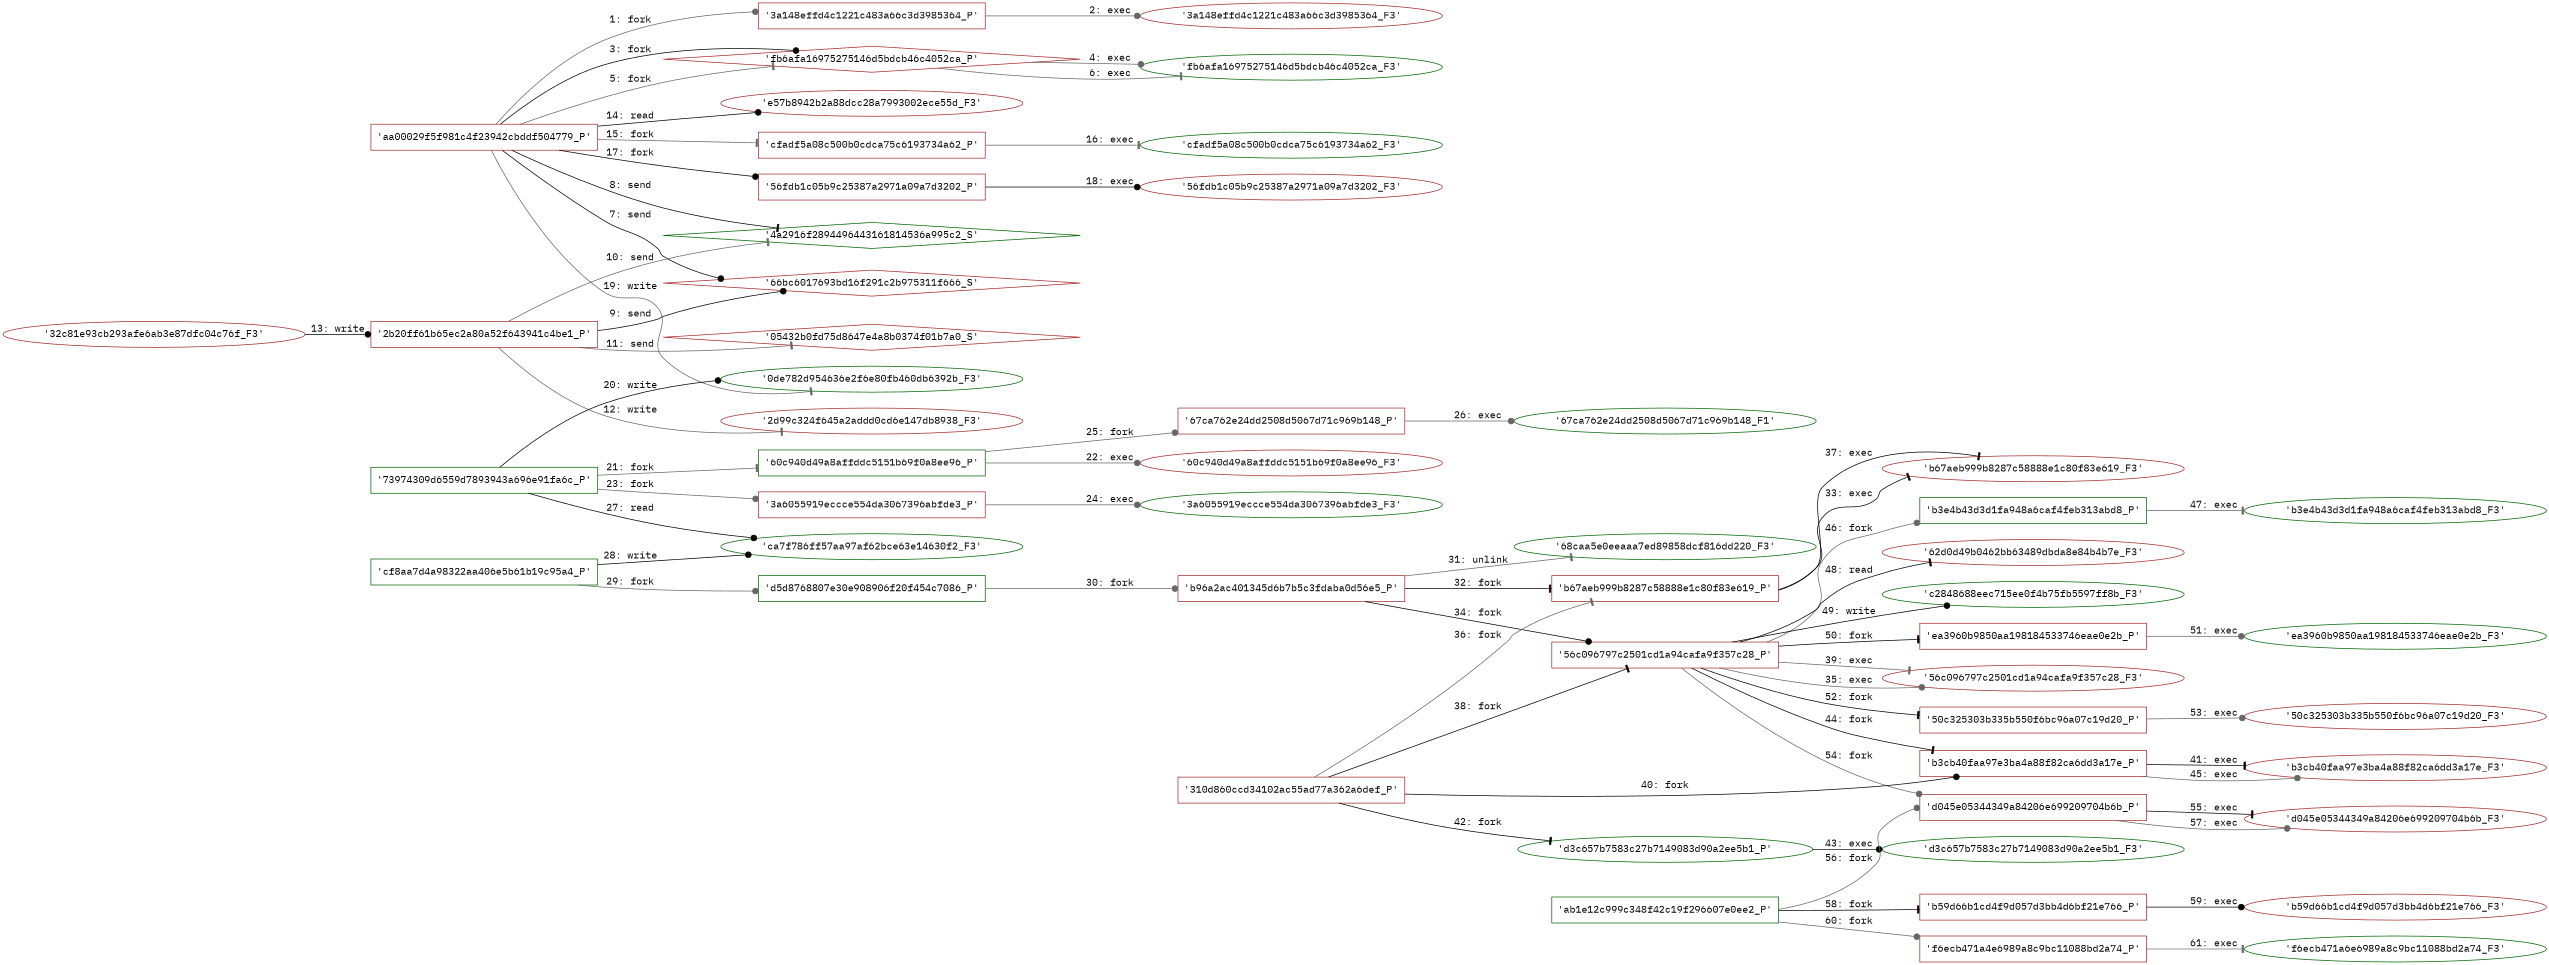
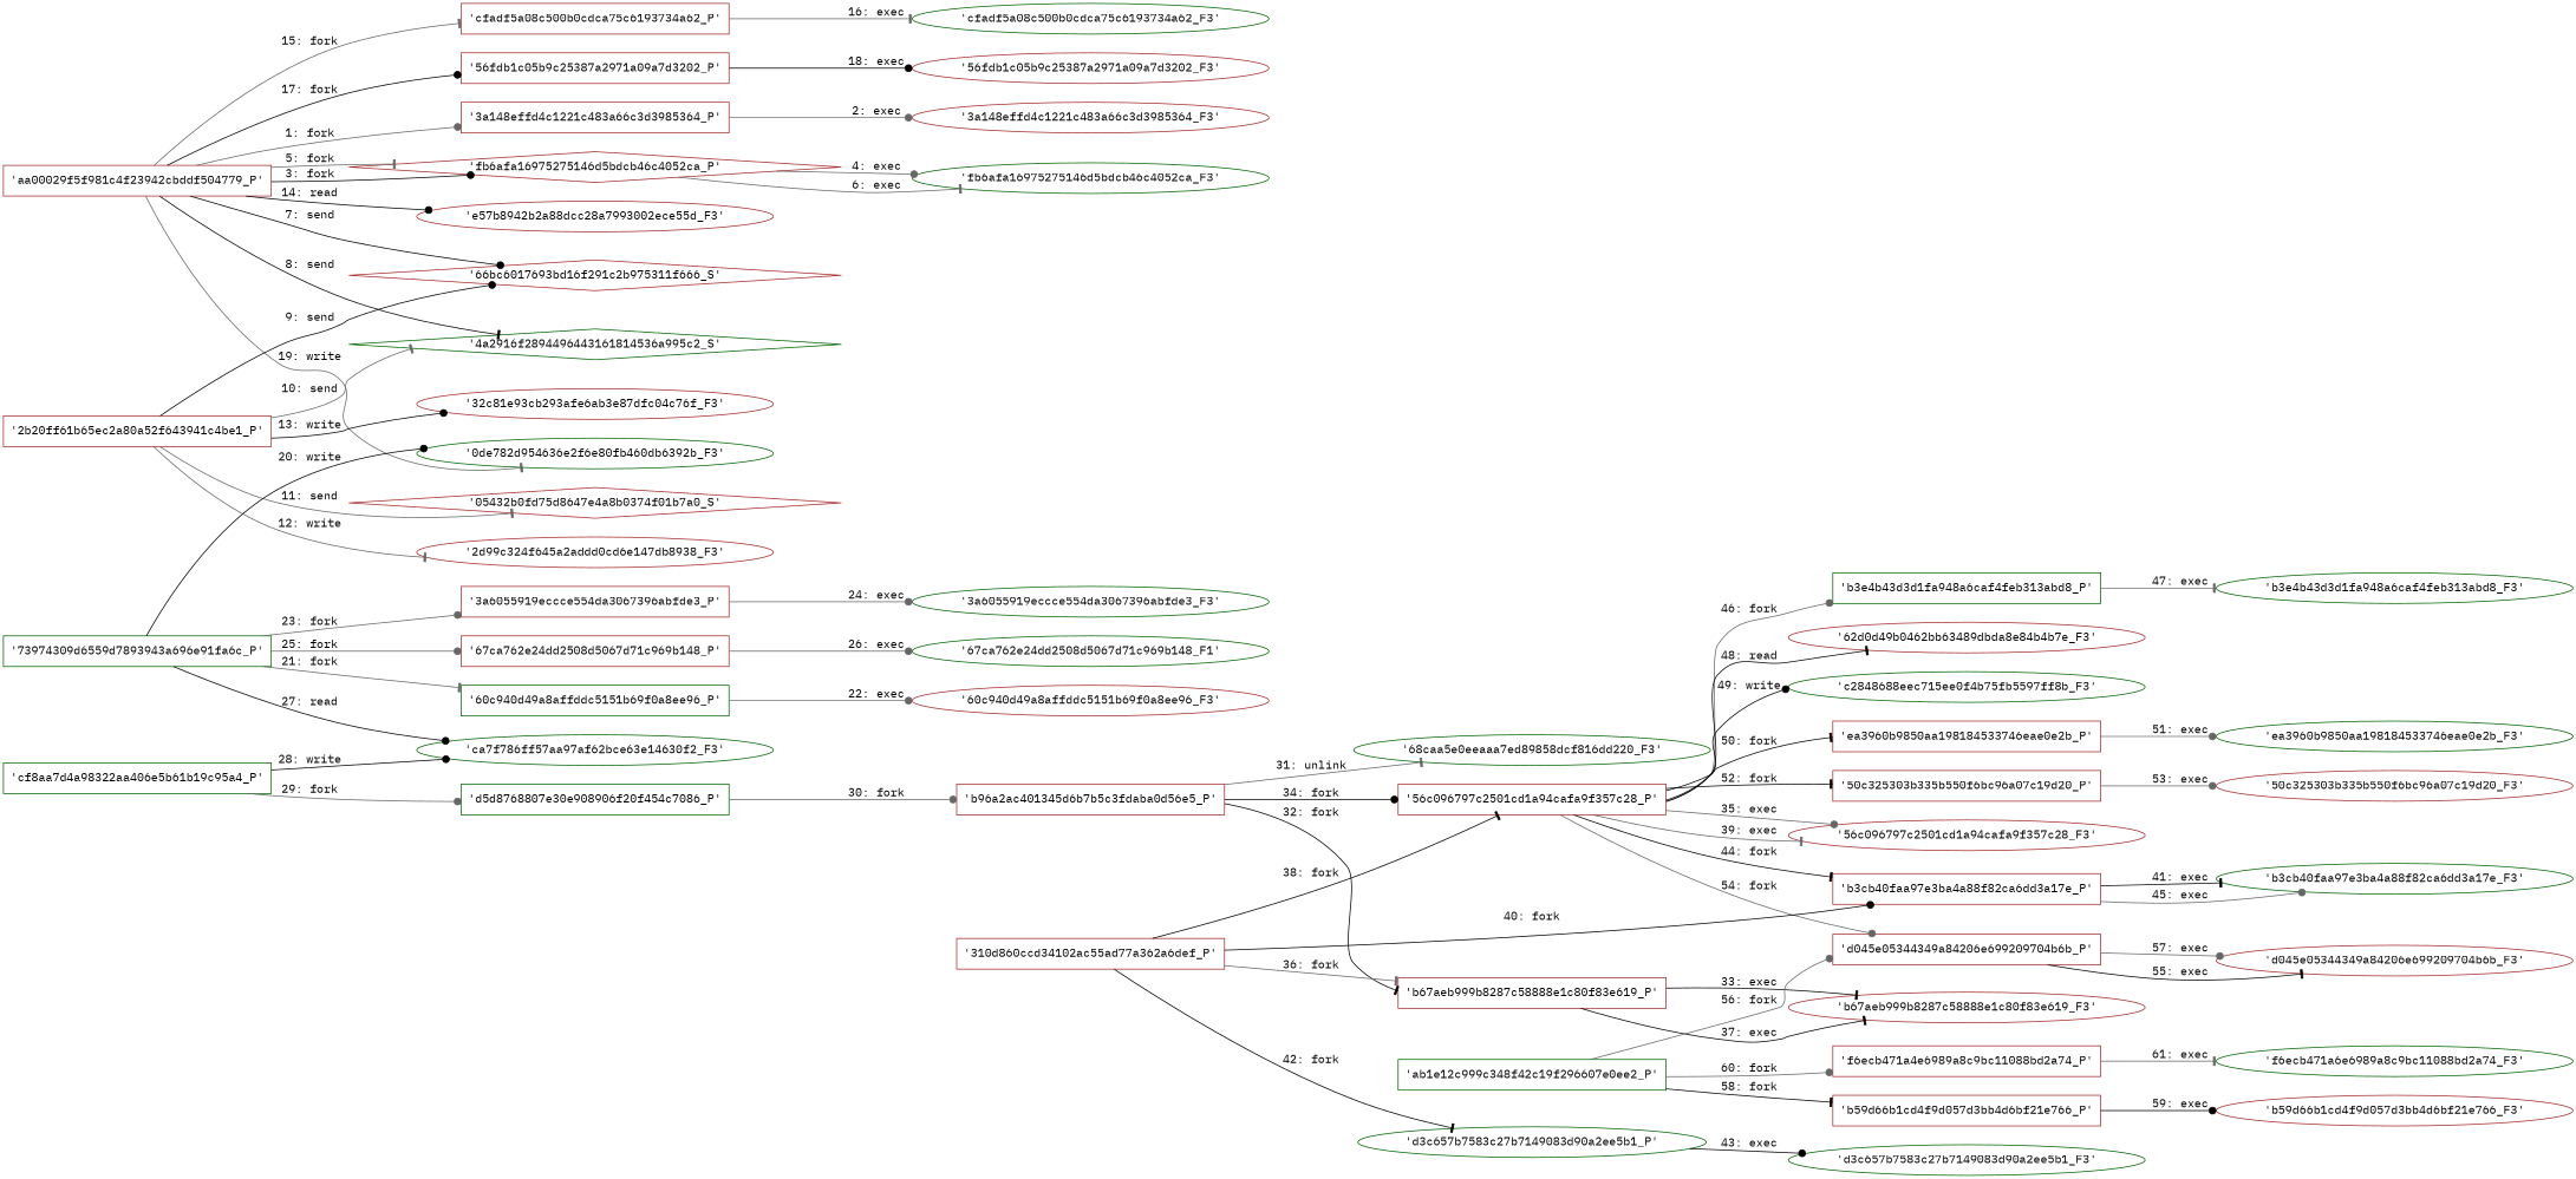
  digraph {
    engine=neato
    fixedsize=false
    fontname="IBM Plex Mono"
    fontsize=10
    nodesep=0.3
    rankdir=LR
    ranksep=0
    splines=true
    node [color=brown fontname="IBM Plex Mono" node_type=Process shape=ellipse]
    edge [arrowhead=dot color=gray40 fontname="IBM Plex Mono"]
    "'aa00029f5f981c4f23942cbddf504779_P'" [shape=box]
    "'3a148effd4c1221c483a66c3d3985364_P'" [shape=box]
    "'fb6afa16975275146d5bdcb46c4052ca_P'" [shape=diamond]
    "'66bc6017693bd16f291c2b975311f666_S'" [node_type=Socket shape=diamond]
    "'4a2916f2894496443161814536a995c2_S'" [color=darkgreen node_type=Socket shape=diamond]
    "'e57b8942b2a88dcc28a7993002ece55d_F3'" [node_type=file]
    "'cfadf5a08c500b0cdca75c6193734a62_P'" [shape=box]
    "'56fdb1c05b9c25387a2971a09a7d3202_P'" [shape=box]
    "'0de782d954636e2f6e80fb460db6392b_F3'" [color=darkgreen node_type=file]
    "'3a148effd4c1221c483a66c3d3985364_F3'" [node_type=File]
    "'fb6afa16975275146d5bdcb46c4052ca_F3'" [color=darkgreen node_type=File]
    "'cfadf5a08c500b0cdca75c6193734a62_F3'" [color=darkgreen node_type=File]
    "'56fdb1c05b9c25387a2971a09a7d3202_F3'" [node_type=File]
    "'2b20ff61b65ec2a80a52f643941c4be1_P'" [shape=box]
    "'05432b0fd75d8647e4a8b0374f01b7a0_S'" [node_type=Socket shape=diamond]
    "'2d99c324f645a2addd0cd6e147db8938_F3'" [node_type=file]
    "'32c81e93cb293afe6ab3e87dfc04c76f_F3'" [node_type=file]
    "'73974309d6559d7893943a696e91fa6c_P'" [color=darkgreen shape=box]
    "'60c940d49a8affddc5151b69f0a8ee96_P'" [color=darkgreen shape=box]
    "'3a6055919eccce554da3067396abfde3_P'" [shape=box]
    "'67ca762e24dd2508d5067d71c969b148_P'" [shape=box]
    "'ca7f786ff57aa97af62bce63e14630f2_F3'" [color=darkgreen node_type=file]
    "'60c940d49a8affddc5151b69f0a8ee96_F3'" [node_type=File]
    "'3a6055919eccce554da3067396abfde3_F3'" [color=darkgreen node_type=File]
    "'67ca762e24dd2508d5067d71c969b148_F1'" [color=darkgreen node_type=File]
    "'cf8aa7d4a98322aa406e5b61b19c95a4_P'" [color=darkgreen shape=box]
    "'d5d8768807e30e908906f20f454c7086_P'" [color=darkgreen shape=box]
    "'b96a2ac401345d6b7b5c3fdaba0d56e5_P'" [shape=box]
    "'68caa5e0eeaaa7ed89858dcf816dd220_F3'" [color=darkgreen node_type=file]
    "'b67aeb999b8287c58888e1c80f83e619_P'" [shape=box]
    "'56c096797c2501cd1a94cafa9f357c28_P'" [shape=box]
    "'b67aeb999b8287c58888e1c80f83e619_F3'" [node_type=File]
    "'56c096797c2501cd1a94cafa9f357c28_F3'" [node_type=File]
    "'b3cb40faa97e3ba4a88f82ca6dd3a17e_P'" [shape=box]
    "'b3e4b43d3d1fa948a6caf4feb313abd8_P'" [color=darkgreen shape=box]
    "'62d0d49b0462bb63489dbda8e84b4b7e_F3'" [node_type=file]
    "'c2848688eec715ee0f4b75fb5597ff8b_F3'" [color=darkgreen node_type=file]
    "'ea3960b9850aa198184533746eae0e2b_P'" [shape=box]
    "'50c325303b335b550f6bc96a07c19d20_P'" [shape=box]
    "'d045e05344349a84206e699209704b6b_P'" [shape=box]
-   "'b3cb40faa97e3ba4a88f82ca6dd3a17e_F3'" [node_type=File]
+   "'b3cb40faa97e3ba4a88f82ca6dd3a17e_F3'" [color=darkgreen node_type=File]
    "'b3e4b43d3d1fa948a6caf4feb313abd8_F3'" [color=darkgreen node_type=File]
    "'ea3960b9850aa198184533746eae0e2b_F3'" [color=darkgreen node_type=File]
    "'50c325303b335b550f6bc96a07c19d20_F3'" [node_type=File]
    "'d045e05344349a84206e699209704b6b_F3'" [node_type=File]
    "'310d860ccd34102ac55ad77a362a6def_P'" [shape=box]
    "'d3c657b7583c27b7149083d90a2ee5b1_P'" [color=darkgreen]
    "'d3c657b7583c27b7149083d90a2ee5b1_F3'" [color=darkgreen node_type=File]
    "'ab1e12c999c348f42c19f296607e0ee2_P'" [color=darkgreen shape=box]
    "'b59d66b1cd4f9d057d3bb4d6bf21e766_P'" [shape=box]
    "'f6ecb471a4e6989a8c9bc11088bd2a74_P'" [shape=box]
    "'b59d66b1cd4f9d057d3bb4d6bf21e766_F3'" [node_type=File]
    n53 [color=darkgreen label="'f6ecb471a6e6989a8c9bc11088bd2a74_F3'" node_type=File]
    "'aa00029f5f981c4f23942cbddf504779_P'" -> "'3a148effd4c1221c483a66c3d3985364_P'" [label="1: fork"]
    "'aa00029f5f981c4f23942cbddf504779_P'" -> "'fb6afa16975275146d5bdcb46c4052ca_P'" [color=black label="3: fork"]
    "'aa00029f5f981c4f23942cbddf504779_P'" -> "'fb6afa16975275146d5bdcb46c4052ca_P'" [arrowhead=tee label="5: fork"]
    "'aa00029f5f981c4f23942cbddf504779_P'" -> "'66bc6017693bd16f291c2b975311f666_S'" [color=black label="7: send"]
    "'aa00029f5f981c4f23942cbddf504779_P'" -> "'4a2916f2894496443161814536a995c2_S'" [arrowhead=tee color=black label="8: send"]
    "'aa00029f5f981c4f23942cbddf504779_P'" -> "'e57b8942b2a88dcc28a7993002ece55d_F3'" [color=black label="14: read"]
    "'aa00029f5f981c4f23942cbddf504779_P'" -> "'cfadf5a08c500b0cdca75c6193734a62_P'" [arrowhead=tee label="15: fork"]
    "'aa00029f5f981c4f23942cbddf504779_P'" -> "'56fdb1c05b9c25387a2971a09a7d3202_P'" [color=black label="17: fork"]
    "'aa00029f5f981c4f23942cbddf504779_P'" -> "'0de782d954636e2f6e80fb460db6392b_F3'" [arrowhead=tee label="19: write"]
    "'3a148effd4c1221c483a66c3d3985364_P'" -> "'3a148effd4c1221c483a66c3d3985364_F3'" [label="2: exec"]
    "'fb6afa16975275146d5bdcb46c4052ca_P'" -> "'fb6afa16975275146d5bdcb46c4052ca_F3'" [label="4: exec"]
    "'fb6afa16975275146d5bdcb46c4052ca_P'" -> "'fb6afa16975275146d5bdcb46c4052ca_F3'" [arrowhead=tee label="6: exec"]
    "'cfadf5a08c500b0cdca75c6193734a62_P'" -> "'cfadf5a08c500b0cdca75c6193734a62_F3'" [arrowhead=tee label="16: exec"]
    "'56fdb1c05b9c25387a2971a09a7d3202_P'" -> "'56fdb1c05b9c25387a2971a09a7d3202_F3'" [color=black label="18: exec"]
    "'2b20ff61b65ec2a80a52f643941c4be1_P'" -> "'66bc6017693bd16f291c2b975311f666_S'" [color=black label="9: send"]
    "'2b20ff61b65ec2a80a52f643941c4be1_P'" -> "'4a2916f2894496443161814536a995c2_S'" [arrowhead=tee label="10: send"]
    "'2b20ff61b65ec2a80a52f643941c4be1_P'" -> "'05432b0fd75d8647e4a8b0374f01b7a0_S'" [arrowhead=tee label="11: send"]
    "'2b20ff61b65ec2a80a52f643941c4be1_P'" -> "'2d99c324f645a2addd0cd6e147db8938_F3'" [arrowhead=tee label="12: write"]
-   "'32c81e93cb293afe6ab3e87dfc04c76f_F3'" -> "'2b20ff61b65ec2a80a52f643941c4be1_P'" [color=black label="13: write"]
+   "'2b20ff61b65ec2a80a52f643941c4be1_P'" -> "'32c81e93cb293afe6ab3e87dfc04c76f_F3'" [color=black label="13: write"]
    "'73974309d6559d7893943a696e91fa6c_P'" -> "'0de782d954636e2f6e80fb460db6392b_F3'" [color=black label="20: write"]
    "'73974309d6559d7893943a696e91fa6c_P'" -> "'60c940d49a8affddc5151b69f0a8ee96_P'" [arrowhead=tee label="21: fork"]
    "'73974309d6559d7893943a696e91fa6c_P'" -> "'3a6055919eccce554da3067396abfde3_P'" [label="23: fork"]
-   "'60c940d49a8affddc5151b69f0a8ee96_P'" -> "'67ca762e24dd2508d5067d71c969b148_P'" [label="25: fork"]
+   "'73974309d6559d7893943a696e91fa6c_P'" -> "'67ca762e24dd2508d5067d71c969b148_P'" [label="25: fork"]
    "'73974309d6559d7893943a696e91fa6c_P'" -> "'ca7f786ff57aa97af62bce63e14630f2_F3'" [color=black label="27: read"]
    "'60c940d49a8affddc5151b69f0a8ee96_P'" -> "'60c940d49a8affddc5151b69f0a8ee96_F3'" [label="22: exec"]
    "'3a6055919eccce554da3067396abfde3_P'" -> "'3a6055919eccce554da3067396abfde3_F3'" [label="24: exec"]
    "'67ca762e24dd2508d5067d71c969b148_P'" -> "'67ca762e24dd2508d5067d71c969b148_F1'" [label="26: exec"]
    "'cf8aa7d4a98322aa406e5b61b19c95a4_P'" -> "'ca7f786ff57aa97af62bce63e14630f2_F3'" [color=black label="28: write"]
    "'cf8aa7d4a98322aa406e5b61b19c95a4_P'" -> "'d5d8768807e30e908906f20f454c7086_P'" [label="29: fork"]
    "'d5d8768807e30e908906f20f454c7086_P'" -> "'b96a2ac401345d6b7b5c3fdaba0d56e5_P'" [label="30: fork"]
    "'b96a2ac401345d6b7b5c3fdaba0d56e5_P'" -> "'68caa5e0eeaaa7ed89858dcf816dd220_F3'" [arrowhead=tee label="31: unlink"]
    "'b96a2ac401345d6b7b5c3fdaba0d56e5_P'" -> "'b67aeb999b8287c58888e1c80f83e619_P'" [arrowhead=tee color=black label="32: fork"]
    "'b96a2ac401345d6b7b5c3fdaba0d56e5_P'" -> "'56c096797c2501cd1a94cafa9f357c28_P'" [color=black label="34: fork"]
    "'b67aeb999b8287c58888e1c80f83e619_P'" -> "'b67aeb999b8287c58888e1c80f83e619_F3'" [arrowhead=tee color=black label="33: exec"]
    "'b67aeb999b8287c58888e1c80f83e619_P'" -> "'b67aeb999b8287c58888e1c80f83e619_F3'" [arrowhead=tee color=black label="37: exec"]
    "'56c096797c2501cd1a94cafa9f357c28_P'" -> "'56c096797c2501cd1a94cafa9f357c28_F3'" [label="35: exec"]
    "'56c096797c2501cd1a94cafa9f357c28_P'" -> "'56c096797c2501cd1a94cafa9f357c28_F3'" [arrowhead=tee label="39: exec"]
    "'56c096797c2501cd1a94cafa9f357c28_P'" -> "'b3cb40faa97e3ba4a88f82ca6dd3a17e_P'" [arrowhead=tee color=black label="44: fork"]
    "'56c096797c2501cd1a94cafa9f357c28_P'" -> "'b3e4b43d3d1fa948a6caf4feb313abd8_P'" [label="46: fork"]
    "'56c096797c2501cd1a94cafa9f357c28_P'" -> "'62d0d49b0462bb63489dbda8e84b4b7e_F3'" [arrowhead=tee color=black label="48: read"]
    "'56c096797c2501cd1a94cafa9f357c28_P'" -> "'c2848688eec715ee0f4b75fb5597ff8b_F3'" [color=black label="49: write"]
    "'56c096797c2501cd1a94cafa9f357c28_P'" -> "'ea3960b9850aa198184533746eae0e2b_P'" [arrowhead=tee color=black label="50: fork"]
    "'56c096797c2501cd1a94cafa9f357c28_P'" -> "'50c325303b335b550f6bc96a07c19d20_P'" [arrowhead=tee color=black label="52: fork"]
    "'56c096797c2501cd1a94cafa9f357c28_P'" -> "'d045e05344349a84206e699209704b6b_P'" [label="54: fork"]
    "'b3cb40faa97e3ba4a88f82ca6dd3a17e_P'" -> "'b3cb40faa97e3ba4a88f82ca6dd3a17e_F3'" [arrowhead=tee color=black label="41: exec"]
    "'b3cb40faa97e3ba4a88f82ca6dd3a17e_P'" -> "'b3cb40faa97e3ba4a88f82ca6dd3a17e_F3'" [label="45: exec"]
    "'b3e4b43d3d1fa948a6caf4feb313abd8_P'" -> "'b3e4b43d3d1fa948a6caf4feb313abd8_F3'" [arrowhead=tee label="47: exec"]
    "'ea3960b9850aa198184533746eae0e2b_P'" -> "'ea3960b9850aa198184533746eae0e2b_F3'" [label="51: exec"]
    "'50c325303b335b550f6bc96a07c19d20_P'" -> "'50c325303b335b550f6bc96a07c19d20_F3'" [label="53: exec"]
    "'d045e05344349a84206e699209704b6b_P'" -> "'d045e05344349a84206e699209704b6b_F3'" [arrowhead=tee color=black label="55: exec"]
    "'d045e05344349a84206e699209704b6b_P'" -> "'d045e05344349a84206e699209704b6b_F3'" [label="57: exec"]
    "'310d860ccd34102ac55ad77a362a6def_P'" -> "'b67aeb999b8287c58888e1c80f83e619_P'" [arrowhead=tee label="36: fork"]
    "'310d860ccd34102ac55ad77a362a6def_P'" -> "'56c096797c2501cd1a94cafa9f357c28_P'" [arrowhead=tee color=black label="38: fork"]
    "'310d860ccd34102ac55ad77a362a6def_P'" -> "'b3cb40faa97e3ba4a88f82ca6dd3a17e_P'" [color=black label="40: fork"]
    "'310d860ccd34102ac55ad77a362a6def_P'" -> "'d3c657b7583c27b7149083d90a2ee5b1_P'" [arrowhead=tee color=black label="42: fork"]
    "'d3c657b7583c27b7149083d90a2ee5b1_P'" -> "'d3c657b7583c27b7149083d90a2ee5b1_F3'" [color=black label="43: exec"]
    "'ab1e12c999c348f42c19f296607e0ee2_P'" -> "'d045e05344349a84206e699209704b6b_P'" [label="56: fork"]
    "'ab1e12c999c348f42c19f296607e0ee2_P'" -> "'b59d66b1cd4f9d057d3bb4d6bf21e766_P'" [arrowhead=tee color=black label="58: fork"]
    "'ab1e12c999c348f42c19f296607e0ee2_P'" -> "'f6ecb471a4e6989a8c9bc11088bd2a74_P'" [label="60: fork"]
    "'b59d66b1cd4f9d057d3bb4d6bf21e766_P'" -> "'b59d66b1cd4f9d057d3bb4d6bf21e766_F3'" [color=black label="59: exec"]
    "'f6ecb471a4e6989a8c9bc11088bd2a74_P'" -> n53 [arrowhead=tee label="61: exec"]
  }
